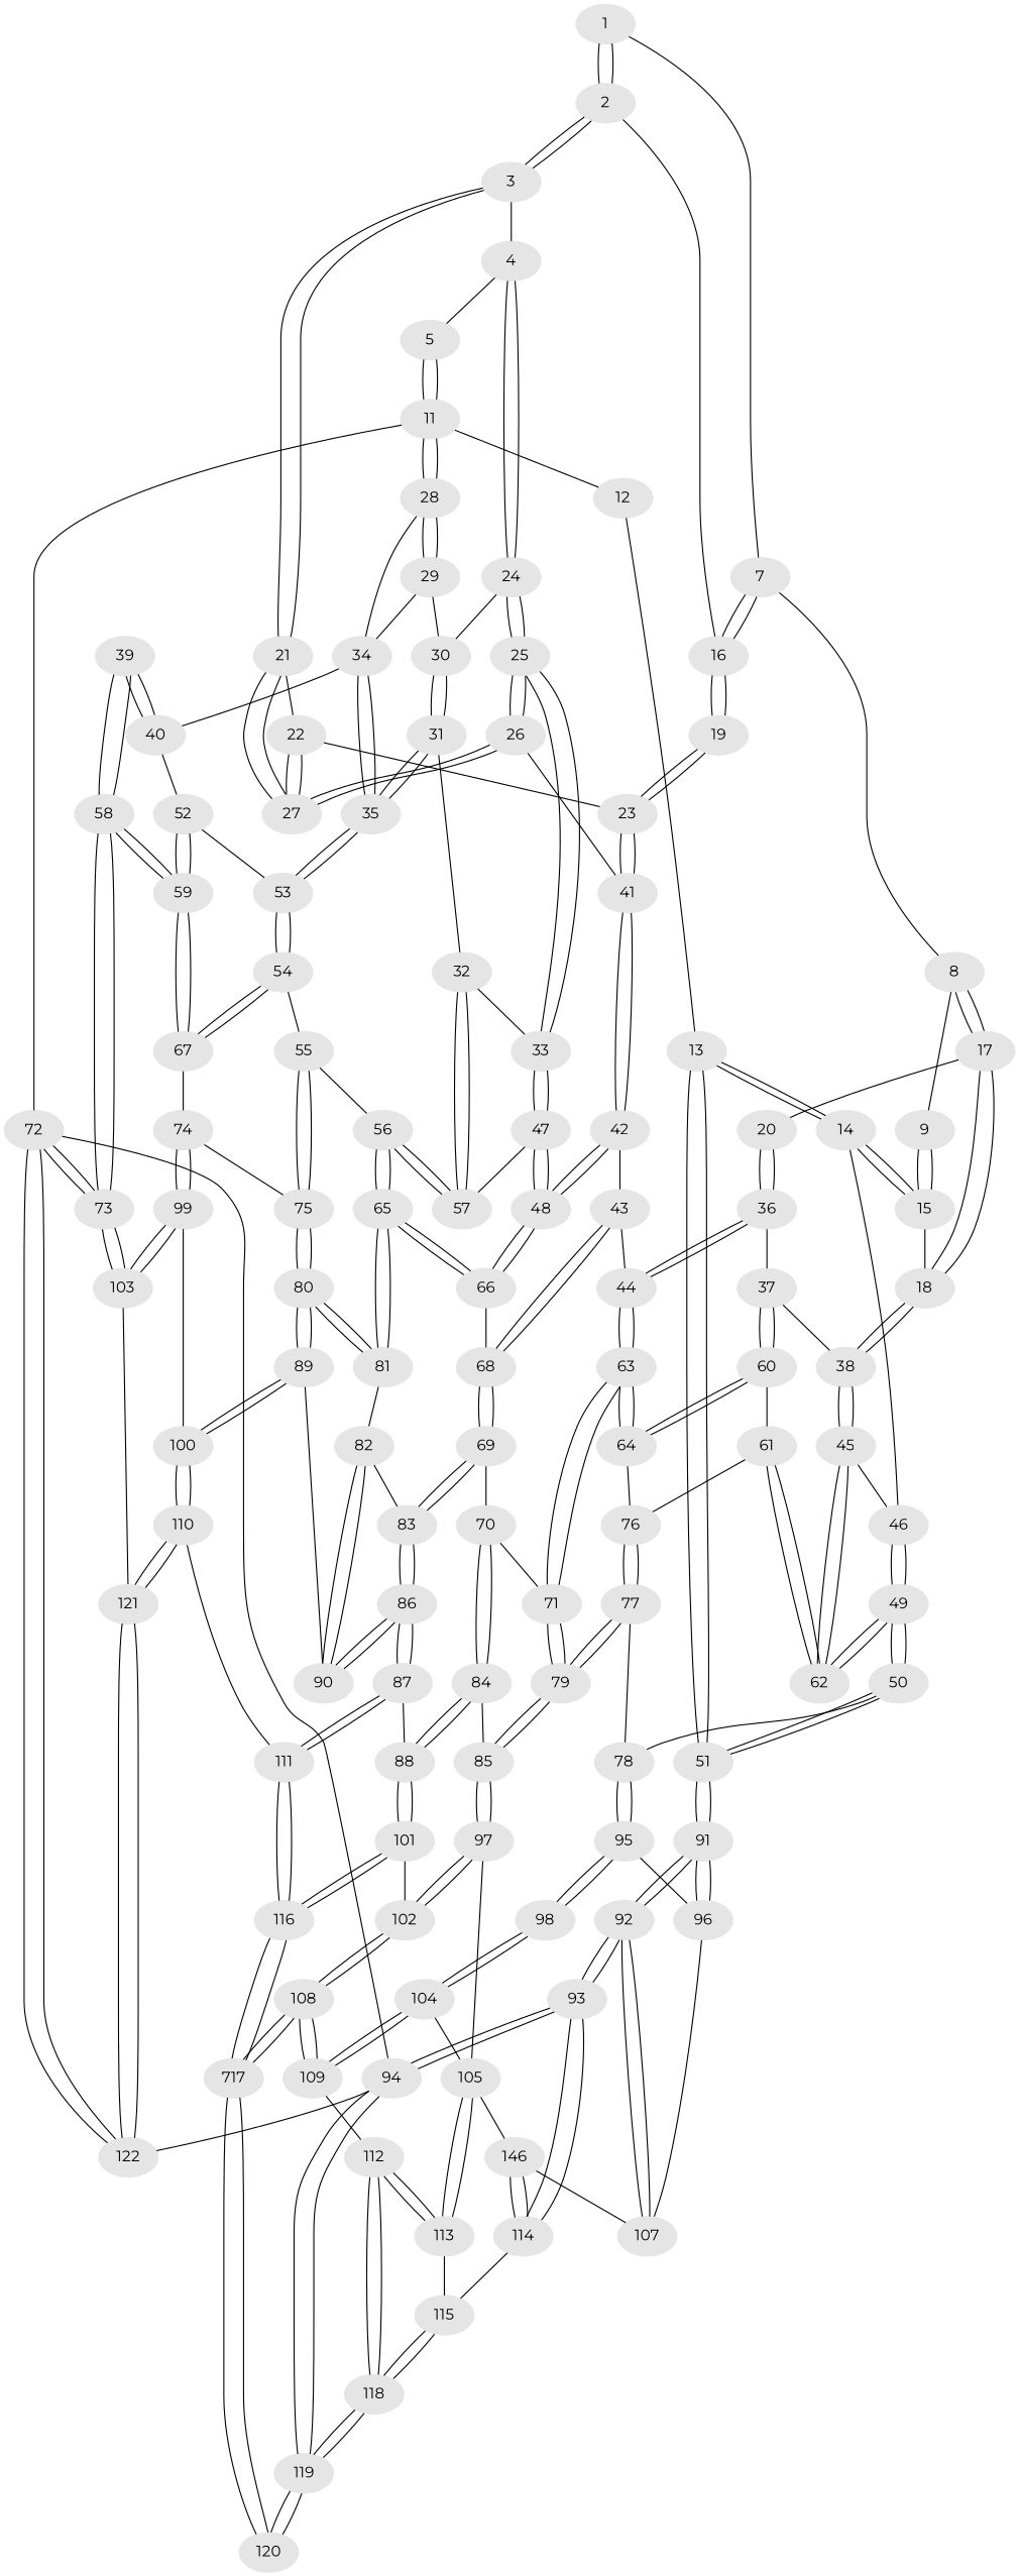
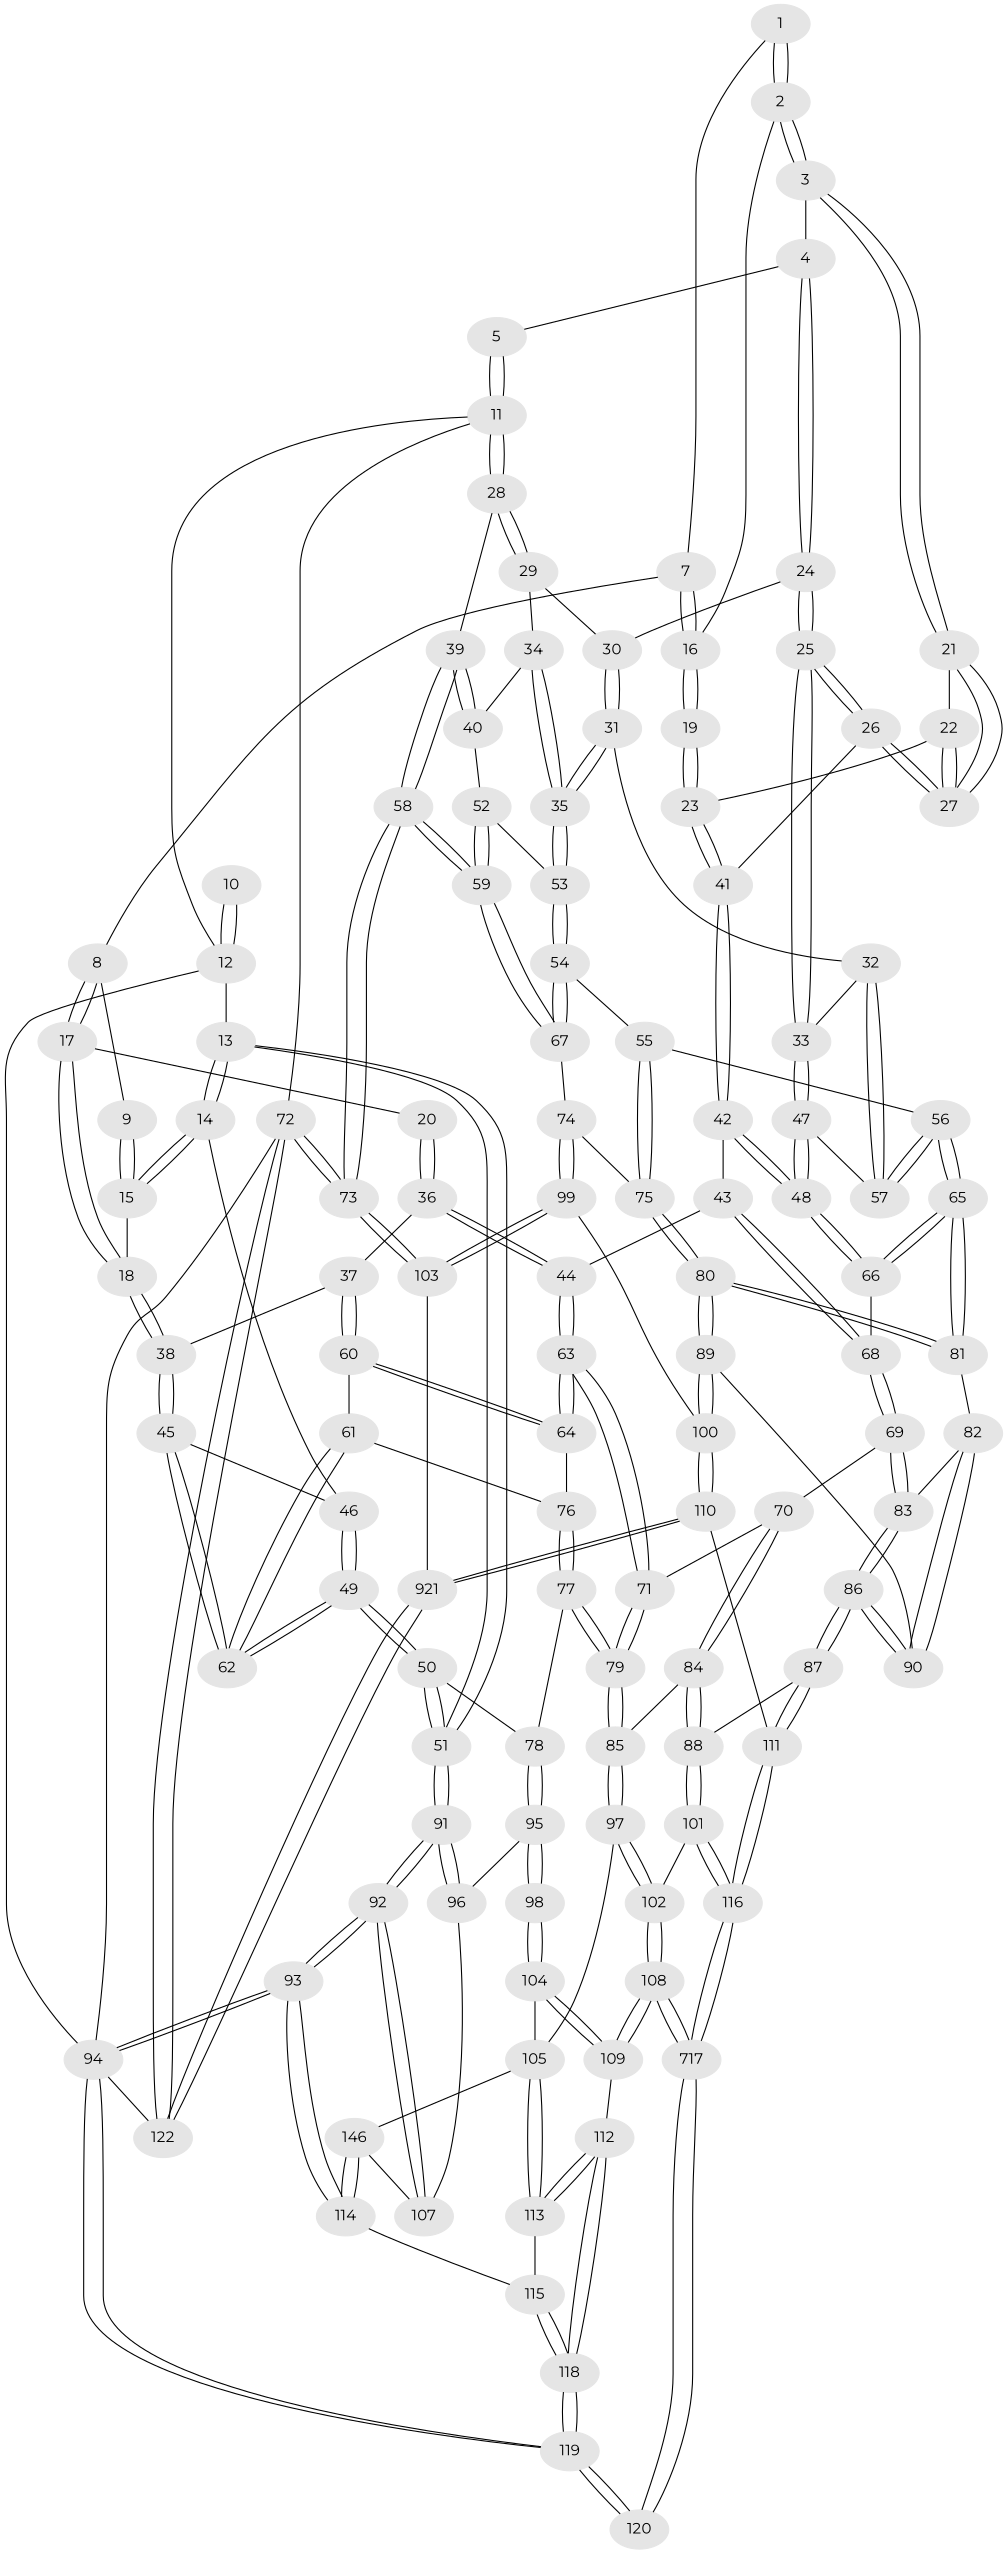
  graph {
    fontname=Montserrat
    node [color=gray90 fontname=Montserrat style=filled]
    edge [fontname=Montserrat]
    1
    2
    7
    3
    16
    8
    4
    21
    19
    5
    24
    22
    27
    11
    25
    30
    12
    28
    72
+   10
    9
    17
    15
    18
    20
    13
    94
    29
    39
    73
    122
    14
    51
    119
    46
    91
    49
    38
    23
    36
    45
    41
    37
    44
    42
    26
    33
    31
    47
    34
    40
    58
    35
    32
    57
    53
    48
    52
    54
    60
    63
    61
    64
    62
    59
    43
    68
    66
    69
    71
    50
    78
    95
    92
    96
    67
    55
    56
    75
    74
    65
    80
    81
    103
    76
    77
    79
    82
    99
    70
    83
    84
    86
    85
    88
-   121
+   121 [label=921]
    100
    89
    98
    97
    90
    87
    101
    102
    105
    111
    116
    110
    93
    107
    114
    115
    120
    104
    108
    109
    n117 [label=717]
    n118 [label=146]
    113
    112
    118
    1 -- 2
    1 -- 2
    1 -- 7
    2 -- 3
    2 -- 3
    2 -- 16
    7 -- 16
    7 -- 16
    7 -- 8
    3 -- 4
    3 -- 21
    3 -- 21
    16 -- 19
    16 -- 19
    8 -- 9
    8 -- 17
    8 -- 17
    4 -- 5
    4 -- 24
    4 -- 24
    21 -- 22
    21 -- 27
    21 -- 27
    19 -- 23
    19 -- 23
    5 -- 11
    5 -- 11
    24 -- 25
    24 -- 25
    24 -- 30
    22 -- 27
    22 -- 27
    22 -- 23
    11 -- 12
    11 -- 28
    11 -- 28
    11 -- 72
    25 -- 26
    25 -- 26
    25 -- 33
    25 -- 33
    30 -- 31
    30 -- 31
    12 -- 13
+   12 -- 94
    28 -- 29
    28 -- 29
-   28 -- 34
+   28 -- 39
    72 -- 94
    72 -- 73
    72 -- 73
    72 -- 122
    72 -- 122
+   10 -- 12
+   10 -- 12
    9 -- 15
    9 -- 15
    17 -- 18
    17 -- 18
    17 -- 20
    15 -- 18
    18 -- 38
    18 -- 38
    20 -- 36
    20 -- 36
    13 -- 14
    13 -- 14
    13 -- 51
    13 -- 51
    94 -- 122
    94 -- 119
    94 -- 119
    29 -- 30
    29 -- 34
    39 -- 40
    39 -- 40
    39 -- 58
    39 -- 58
    73 -- 103
    73 -- 103
    14 -- 15
    14 -- 15
    14 -- 46
    51 -- 91
    51 -- 91
    119 -- 120
    119 -- 120
    46 -- 49
    46 -- 49
    91 -- 92
    91 -- 92
    91 -- 96
    91 -- 96
    49 -- 62
    49 -- 62
    49 -- 50
    49 -- 50
    38 -- 45
    38 -- 45
    23 -- 41
    23 -- 41
    36 -- 37
    36 -- 44
    36 -- 44
    45 -- 46
    45 -- 62
    45 -- 62
    41 -- 42
    41 -- 42
    37 -- 38
    37 -- 60
    37 -- 60
    44 -- 63
    44 -- 63
    42 -- 48
    42 -- 48
    42 -- 43
    26 -- 27
    26 -- 27
    26 -- 41
    33 -- 47
    33 -- 47
    31 -- 35
    31 -- 35
    31 -- 32
    47 -- 57
    47 -- 48
    47 -- 48
    34 -- 40
    34 -- 35
    34 -- 35
    40 -- 52
    58 -- 73
    58 -- 73
    58 -- 59
    58 -- 59
    35 -- 53
    35 -- 53
    32 -- 33
    32 -- 57
    32 -- 57
    53 -- 54
    53 -- 54
    48 -- 66
    48 -- 66
    52 -- 53
    52 -- 59
    52 -- 59
    54 -- 67
    54 -- 67
    54 -- 55
    60 -- 61
    60 -- 64
    60 -- 64
    63 -- 64
    63 -- 64
    63 -- 71
    63 -- 71
    61 -- 62
    61 -- 62
    61 -- 76
    64 -- 76
    59 -- 67
    59 -- 67
    43 -- 44
    43 -- 68
    43 -- 68
    68 -- 69
    68 -- 69
    66 -- 68
    69 -- 70
    69 -- 83
    69 -- 83
    71 -- 79
    71 -- 79
    50 -- 51
    50 -- 51
    50 -- 78
    78 -- 95
    78 -- 95
    95 -- 96
    95 -- 98
    95 -- 98
    92 -- 93
    92 -- 93
    92 -- 107
    92 -- 107
    96 -- 107
    67 -- 74
    55 -- 56
    55 -- 75
    55 -- 75
    56 -- 57
    56 -- 57
    56 -- 65
    56 -- 65
    75 -- 80
    75 -- 80
    74 -- 75
    74 -- 99
    74 -- 99
    65 -- 66
    65 -- 66
    65 -- 81
    65 -- 81
    80 -- 81
    80 -- 81
    80 -- 89
    80 -- 89
    81 -- 82
    103 -- 121
    76 -- 77
    76 -- 77
    77 -- 78
    77 -- 79
    77 -- 79
    79 -- 85
    79 -- 85
    82 -- 83
    82 -- 90
    82 -- 90
    99 -- 103
    99 -- 103
    99 -- 100
    70 -- 71
    70 -- 84
    70 -- 84
    83 -- 86
    83 -- 86
    84 -- 85
    84 -- 88
    84 -- 88
    86 -- 90
    86 -- 90
    86 -- 87
    86 -- 87
    85 -- 97
    85 -- 97
    88 -- 101
    88 -- 101
    121 -- 122
    121 -- 122
    100 -- 110
    100 -- 110
    89 -- 100
    89 -- 100
    89 -- 90
    98 -- 104
    98 -- 104
    97 -- 102
    97 -- 102
    97 -- 105
    87 -- 88
    87 -- 111
    87 -- 111
    101 -- 102
    101 -- 116
    101 -- 116
    102 -- 108
    102 -- 108
    105 -- n118
    105 -- 113
    105 -- 113
    111 -- 116
    111 -- 116
    116 -- n117
    116 -- n117
    110 -- 121
    110 -- 121
    110 -- 111
    93 -- 94
    93 -- 94
    93 -- 114
    93 -- 114
    114 -- 115
    115 -- 118
    115 -- 118
    104 -- 105
    104 -- 109
    104 -- 109
    108 -- 109
    108 -- 109
    108 -- n117
    108 -- n117
    109 -- 112
    n117 -- 120
    n117 -- 120
    n118 -- 107
    n118 -- 114
    n118 -- 114
    113 -- 115
    112 -- 113
    112 -- 113
    112 -- 118
    112 -- 118
    118 -- 119
    118 -- 119
  }
